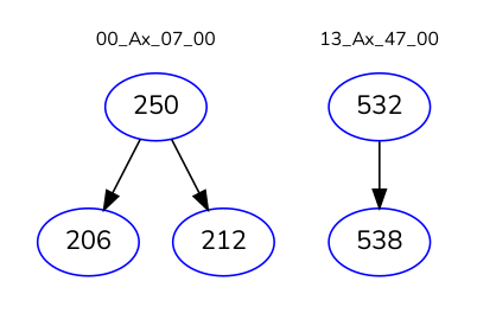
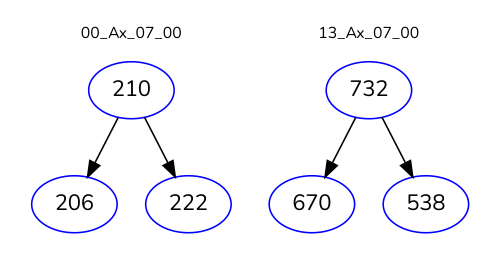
  digraph {
    fontname=Nunito
    node [color=blue fontname=Nunito]
    edge [color=black fontname=Nunito]
-   n1 [label=250]
+   n1 [label=210]
    n2 [label=206]
-   n3 [label=212]
-   n4 [label=532]
+   n3 [label=222]
+   n4 [label=732]
+   n5 [label=670]
    n6 [label=538]
    subgraph cluster_1 {
      color=white
      fontsize=10
      label="00_Ax_07_00"
      n1
      n2
      n3
    }
    subgraph cluster_2 {
      color=white
      fontsize=10
-     label="13_Ax_47_00"
+     label="13_Ax_07_00"
      n4
+     n5
      n6
    }
    n1 -> n2
    n1 -> n3
+   n4 -> n5
    n4 -> n6
  }
